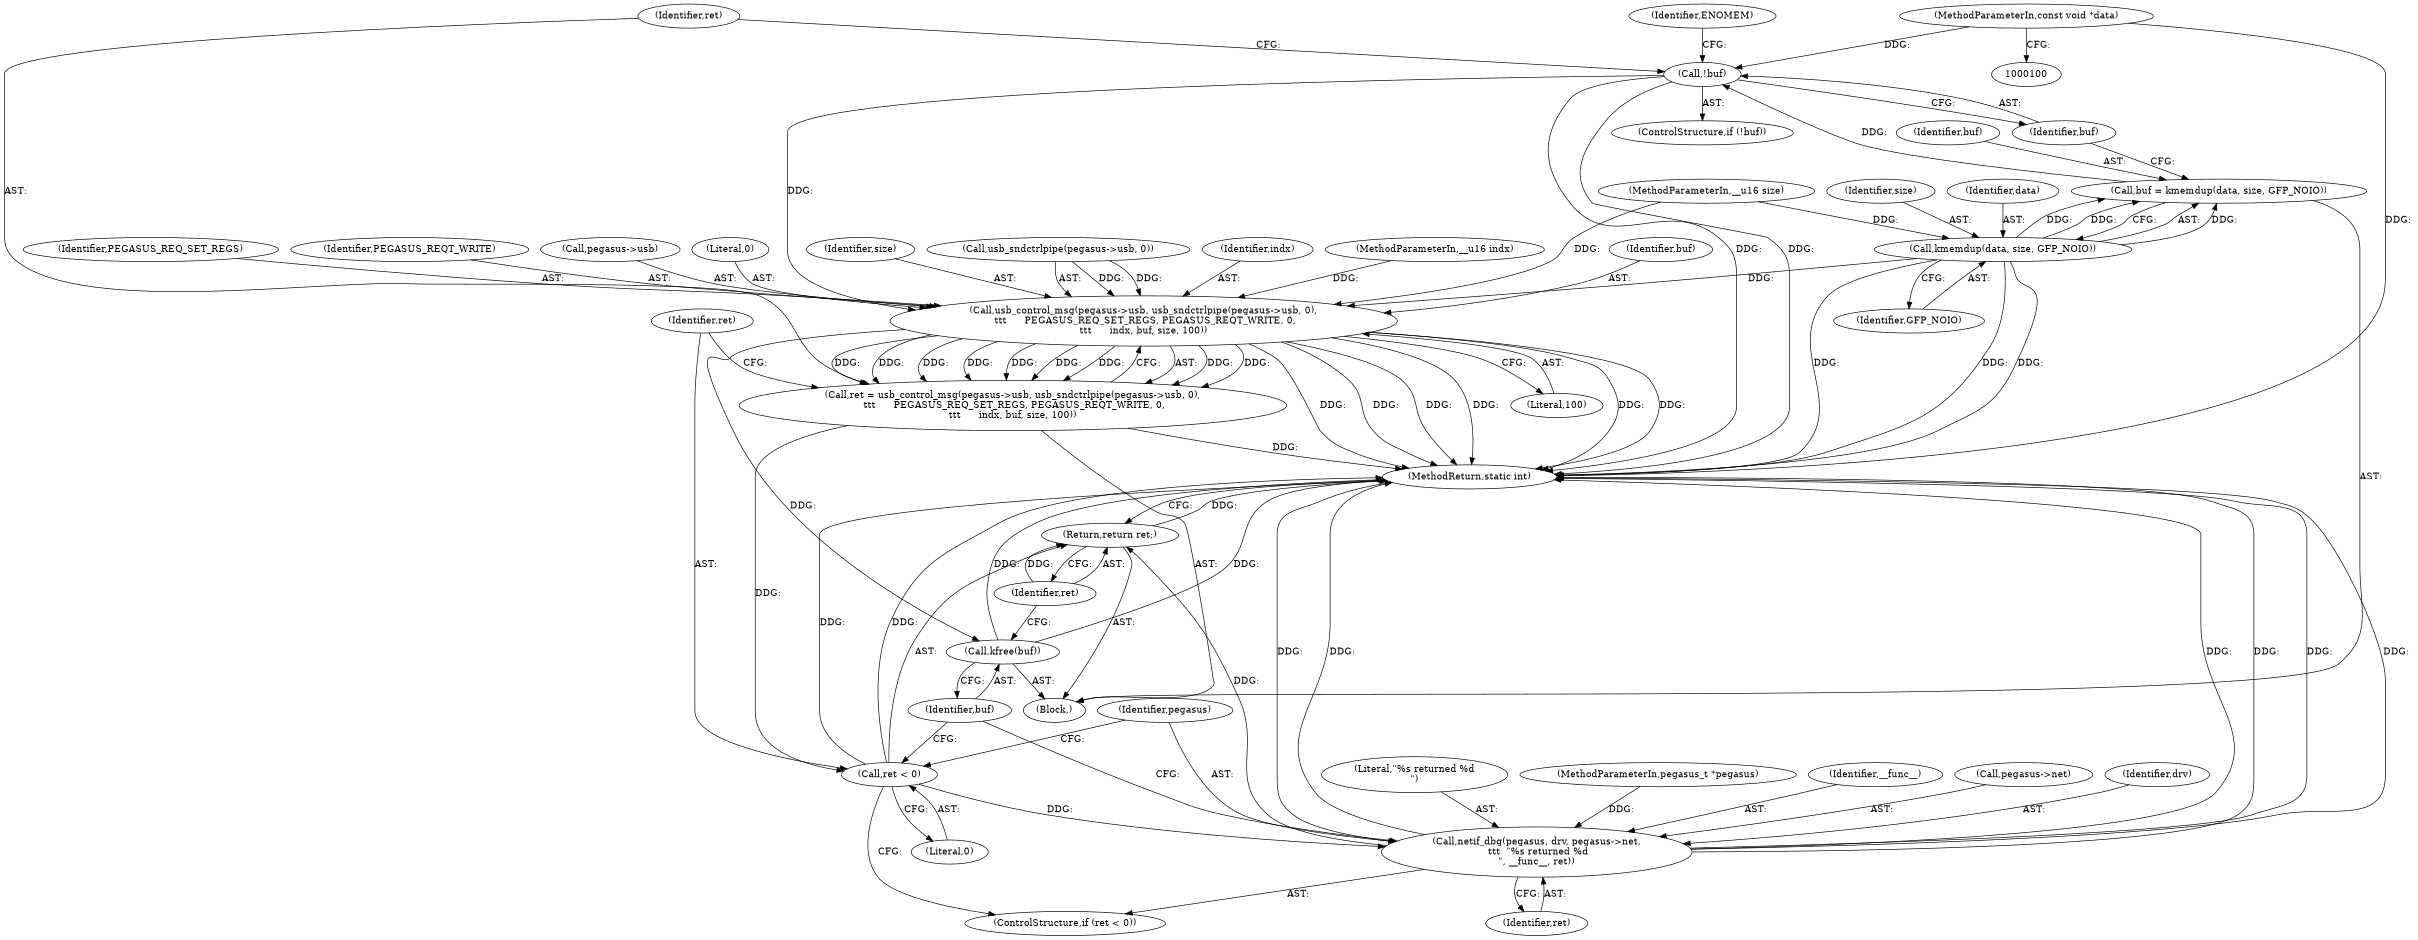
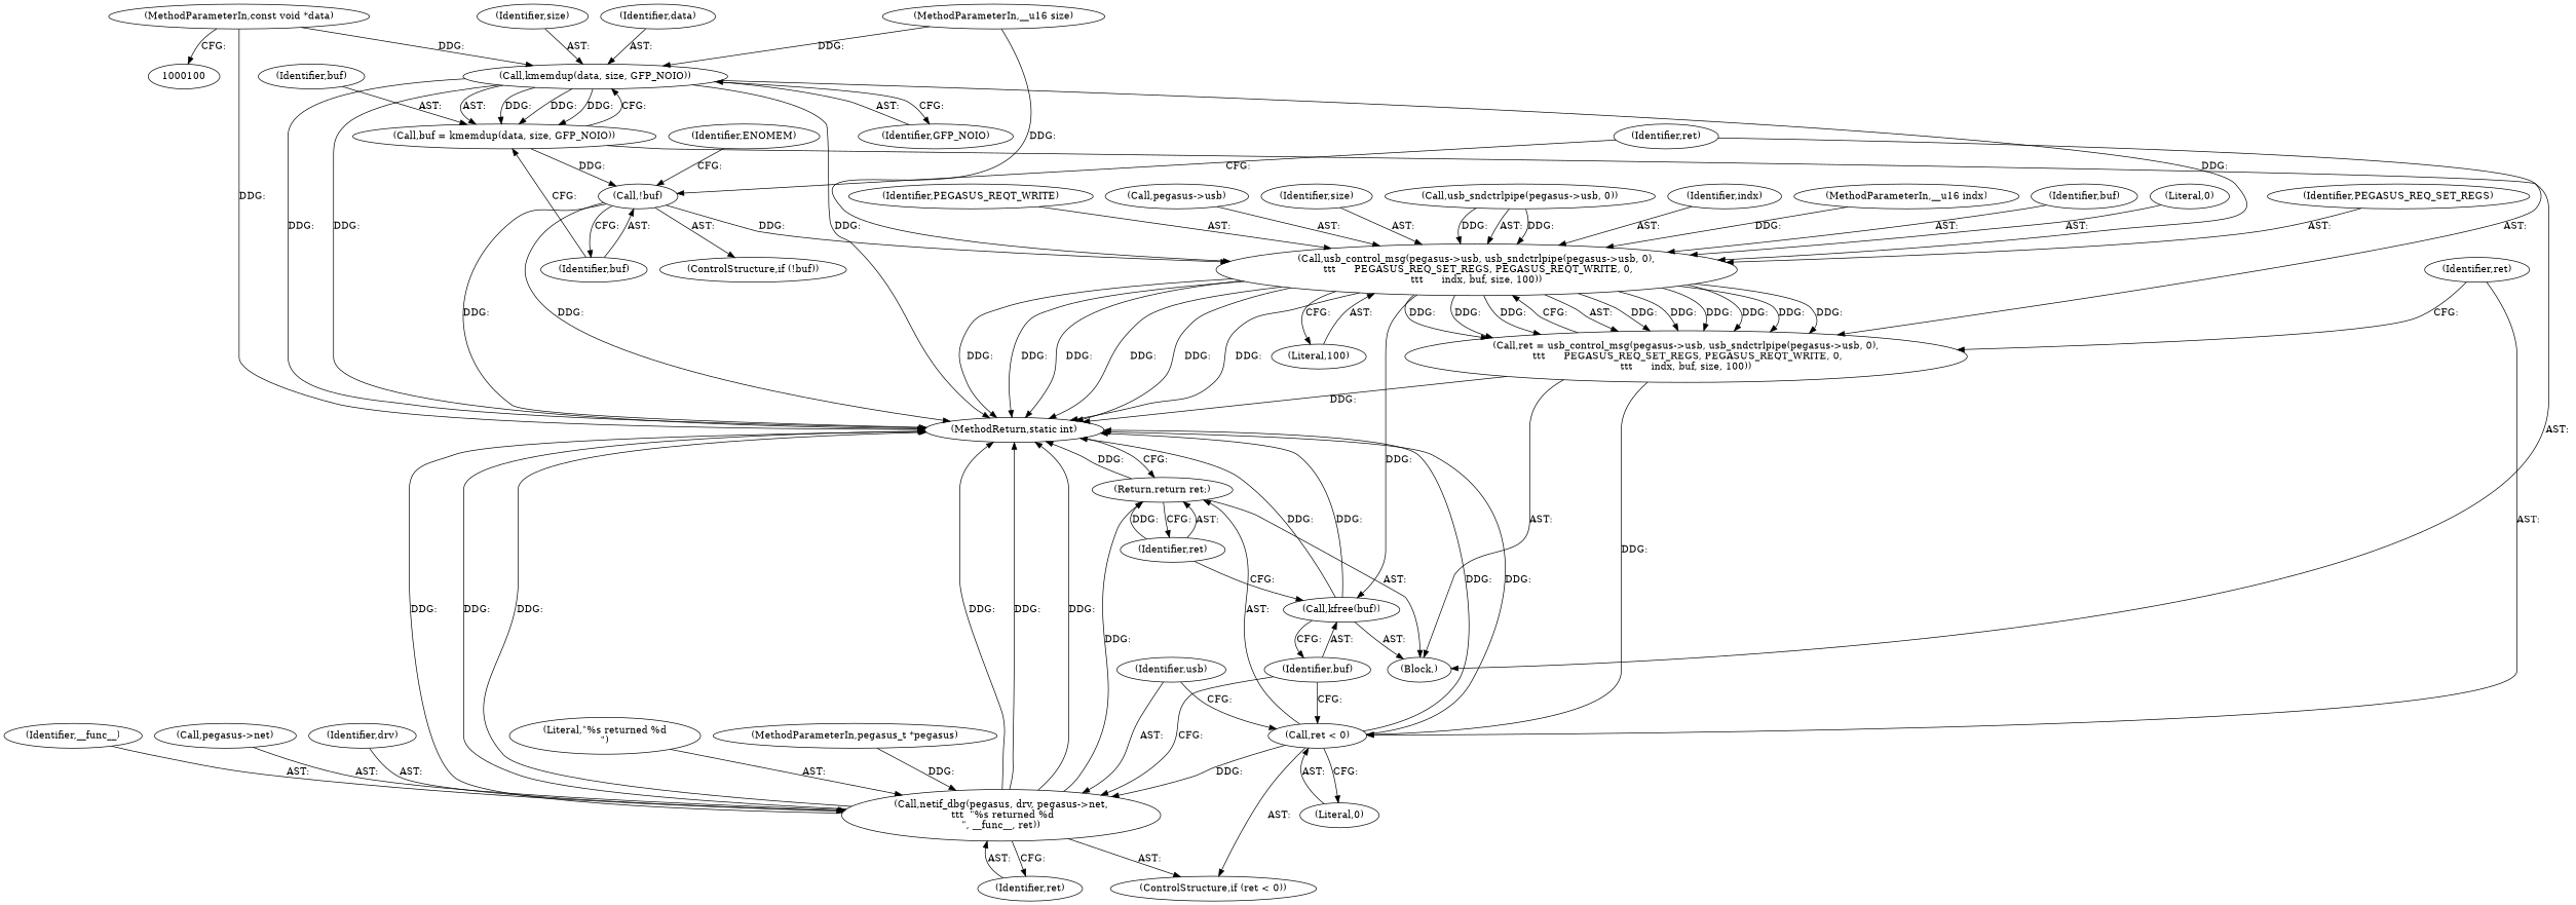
  digraph {
    n1 [label="(MethodParameterIn,const void *data)"]
    n2 [label="(Call,kmemdup(data, size, GFP_NOIO))"]
    n3 [label="(MethodReturn,static int)"]
    1000100
    n5 [label="(Call,buf = kmemdup(data, size, GFP_NOIO))"]
    n6 [label="(Call,usb_control_msg(pegasus->usb, usb_sndctrlpipe(pegasus->usb, 0),\n \t\t\t      PEGASUS_REQ_SET_REGS, PEGASUS_REQT_WRITE, 0,\n\t\t\t      indx, buf, size, 100))"]
    n7 [label="(Identifier,GFP_NOIO)"]
    n8 [label="(Return,return ret;)"]
    n9 [label="(Call,!buf)"]
    n10 [label="(Block,)"]
    n11 [label="(Call,ret = usb_control_msg(pegasus->usb, usb_sndctrlpipe(pegasus->usb, 0),\n \t\t\t      PEGASUS_REQ_SET_REGS, PEGASUS_REQT_WRITE, 0,\n\t\t\t      indx, buf, size, 100))"]
    n12 [label="(Call,kfree(buf))"]
    n13 [label="(Literal,100)"]
    n14 [label="(Identifier,buf)"]
    n15 [label="(ControlStructure,if (!buf))"]
    n16 [label="(Call,ret < 0)"]
    n17 [label="(Identifier,buf)"]
    n18 [label="(Call,netif_dbg(pegasus, drv, pegasus->net,\n \t\t\t  \"%s returned %d\n\", __func__, ret))"]
    n19 [label="(ControlStructure,if (ret < 0))"]
    n20 [label="(Literal,0)"]
    n21 [label="(Identifier,ret)"]
    n22 [label="(Identifier,ret)"]
    n23 [label="(Identifier,buf)"]
    n24 [label="(Literal,\"%s returned %d\n\")"]
    n25 [label="(MethodParameterIn,pegasus_t *pegasus)"]
    n26 [label="(Identifier,size)"]
    n27 [label="(Identifier,ENOMEM)"]
    n28 [label="(Identifier,__func__)"]
    n29 [label="(Identifier,buf)"]
    n30 [label="(Identifier,ret)"]
    n31 [label="(Call,pegasus->net)"]
    n32 [label="(Identifier,PEGASUS_REQ_SET_REGS)"]
    n33 [label="(Identifier,drv)"]
-   n34 [label="(Identifier,pegasus)"]
+   n34 [label="(Identifier,usb)"]
    n35 [label="(Identifier,PEGASUS_REQT_WRITE)"]
    n36 [label="(Identifier,ret)"]
    n37 [label="(Call,pegasus->usb)"]
    n38 [label="(Literal,0)"]
    n39 [label="(MethodParameterIn,__u16 size)"]
    n40 [label="(Identifier,size)"]
    n41 [label="(Call,usb_sndctrlpipe(pegasus->usb, 0))"]
    n42 [label="(Identifier,indx)"]
    n43 [label="(MethodParameterIn,__u16 indx)"]
    n44 [label="(Identifier,data)"]
-   n1 -> n9 [label="DDG: "]
+   n1 -> n2 [label="DDG: "]
    n1 -> n3 [label="DDG: "]
    n1 -> 1000100 [label="CFG: "]
    n2 -> n3 [label="DDG: "]
    n2 -> n3 [label="DDG: "]
    n2 -> n3 [label="DDG: "]
    n2 -> n5 [label="AST: "]
    n2 -> n5 [label="DDG: "]
    n2 -> n5 [label="DDG: "]
    n2 -> n5 [label="DDG: "]
    n2 -> n6 [label="DDG: "]
    n2 -> n7 [label="CFG: "]
    n3 -> n8 [label="CFG: "]
    n5 -> n2 [label="CFG: "]
    n5 -> n9 [label="DDG: "]
    n5 -> n10 [label="AST: "]
    n6 -> n3 [label="DDG: "]
    n6 -> n3 [label="DDG: "]
    n6 -> n3 [label="DDG: "]
    n6 -> n3 [label="DDG: "]
    n6 -> n3 [label="DDG: "]
    n6 -> n3 [label="DDG: "]
    n6 -> n11 [label="AST: "]
    n6 -> n11 [label="DDG: "]
    n6 -> n11 [label="DDG: "]
    n6 -> n11 [label="DDG: "]
    n6 -> n11 [label="DDG: "]
    n6 -> n11 [label="DDG: "]
    n6 -> n11 [label="DDG: "]
    n6 -> n11 [label="DDG: "]
    n6 -> n11 [label="DDG: "]
    n6 -> n11 [label="DDG: "]
    n6 -> n12 [label="DDG: "]
    n6 -> n13 [label="CFG: "]
    n7 -> n2 [label="AST: "]
    n8 -> n3 [label="DDG: "]
    n8 -> n10 [label="AST: "]
    n8 -> n22 [label="CFG: "]
    n9 -> n3 [label="DDG: "]
    n9 -> n3 [label="DDG: "]
    n9 -> n6 [label="DDG: "]
    n9 -> n14 [label="CFG: "]
    n9 -> n15 [label="AST: "]
    n11 -> n3 [label="DDG: "]
    n11 -> n6 [label="CFG: "]
    n11 -> n10 [label="AST: "]
    n11 -> n16 [label="DDG: "]
    n12 -> n3 [label="DDG: "]
    n12 -> n3 [label="DDG: "]
    n12 -> n10 [label="AST: "]
    n12 -> n17 [label="CFG: "]
    n13 -> n6 [label="AST: "]
    n14 -> n5 [label="CFG: "]
    n14 -> n9 [label="AST: "]
    n16 -> n3 [label="DDG: "]
    n16 -> n3 [label="DDG: "]
    n16 -> n8 [label="AST: "]
    n16 -> n18 [label="DDG: "]
-   n16 -> n19 [label="CFG: "]
+   n16 -> n19 [label="AST: "]
    n16 -> n20 [label="CFG: "]
    n17 -> n12 [label="AST: "]
    n17 -> n16 [label="CFG: "]
    n17 -> n18 [label="CFG: "]
    n18 -> n3 [label="DDG: "]
    n18 -> n3 [label="DDG: "]
    n18 -> n3 [label="DDG: "]
    n18 -> n3 [label="DDG: "]
    n18 -> n3 [label="DDG: "]
    n18 -> n3 [label="DDG: "]
    n18 -> n8 [label="DDG: "]
    n18 -> n19 [label="AST: "]
    n18 -> n21 [label="CFG: "]
    n20 -> n16 [label="AST: "]
    n21 -> n18 [label="AST: "]
    n22 -> n8 [label="AST: "]
    n22 -> n8 [label="DDG: "]
    n22 -> n12 [label="CFG: "]
    n23 -> n6 [label="AST: "]
    n24 -> n18 [label="AST: "]
    n25 -> n18 [label="DDG: "]
    n26 -> n2 [label="AST: "]
    n27 -> n9 [label="CFG: "]
    n28 -> n18 [label="AST: "]
    n29 -> n5 [label="AST: "]
    n30 -> n11 [label="CFG: "]
    n30 -> n16 [label="AST: "]
    n31 -> n18 [label="AST: "]
    n32 -> n6 [label="AST: "]
    n33 -> n18 [label="AST: "]
    n34 -> n16 [label="CFG: "]
    n34 -> n18 [label="AST: "]
    n35 -> n6 [label="AST: "]
    n36 -> n9 [label="CFG: "]
    n36 -> n11 [label="AST: "]
    n37 -> n6 [label="AST: "]
    n38 -> n6 [label="AST: "]
    n39 -> n2 [label="DDG: "]
    n39 -> n6 [label="DDG: "]
    n40 -> n6 [label="AST: "]
    n41 -> n6 [label="AST: "]
    n41 -> n6 [label="DDG: "]
    n41 -> n6 [label="DDG: "]
    n42 -> n6 [label="AST: "]
    n43 -> n6 [label="DDG: "]
    n44 -> n2 [label="AST: "]
  }
